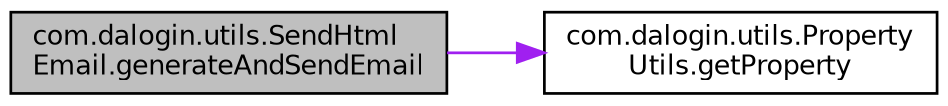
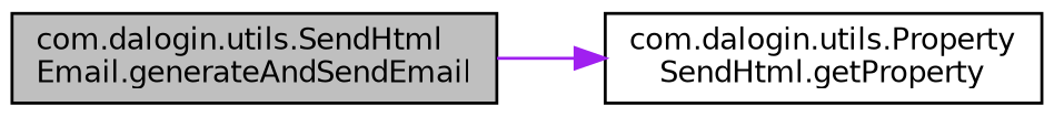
  digraph {
    rankdir=LR
    node [color=black fontname=Helvetica fontsize=10 shape=record style=filled]
    n1 [fillcolor=grey75 fontcolor=black height=0.2 label="com.dalogin.utils.SendHtml\lEmail.generateAndSendEmail" width=0.4]
-   n2 [fillcolor=white height=0.2 label="com.dalogin.utils.Property\lUtils.getProperty" width=0.4]
+   n2 [fillcolor=white height=0.2 label="com.dalogin.utils.Property\lSendHtml.getProperty" width=0.4]
    n1 -> n2 [color=purple fontname=Helvetica fontsize=10 labelfontname=Helvetica labelfontsize=10 style=solid arrowhead=normal]
  }
